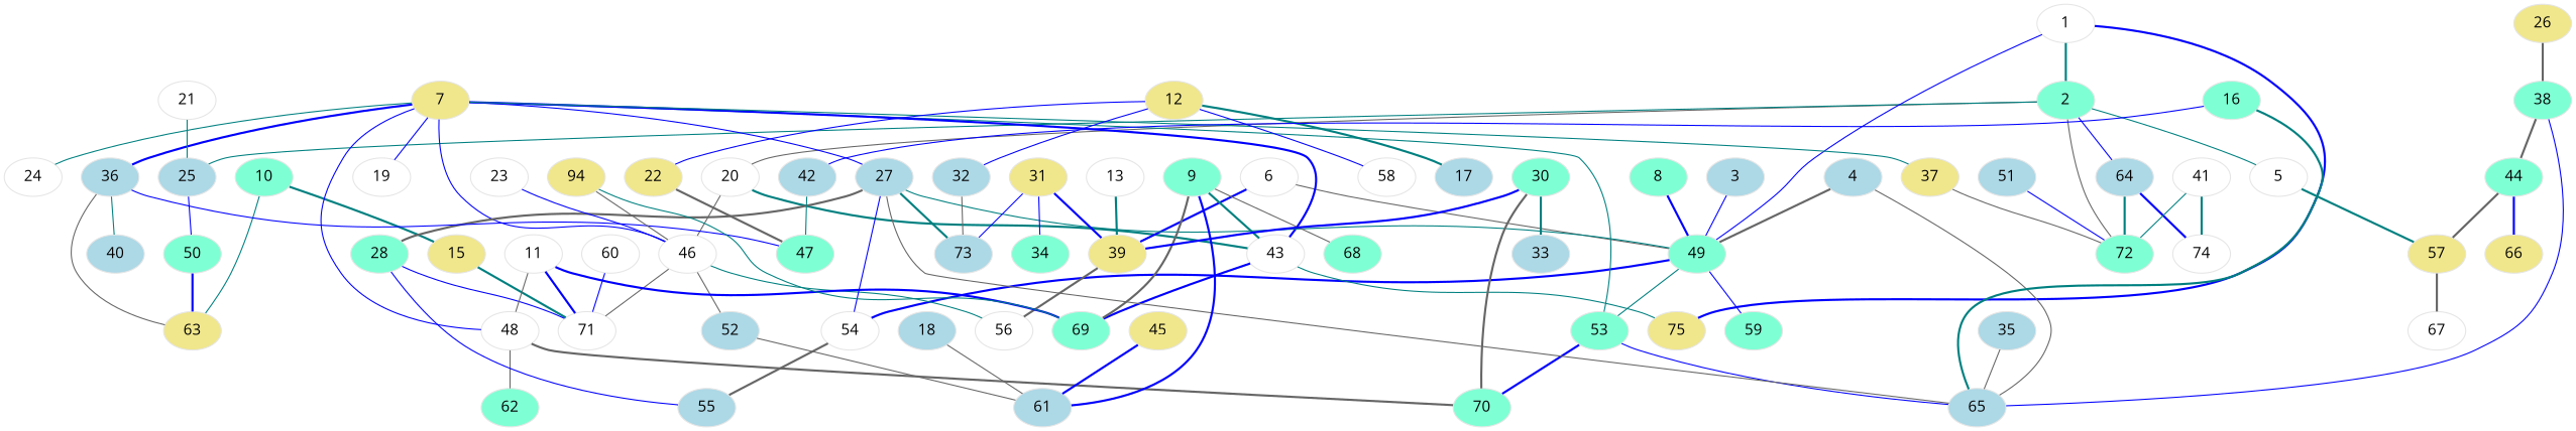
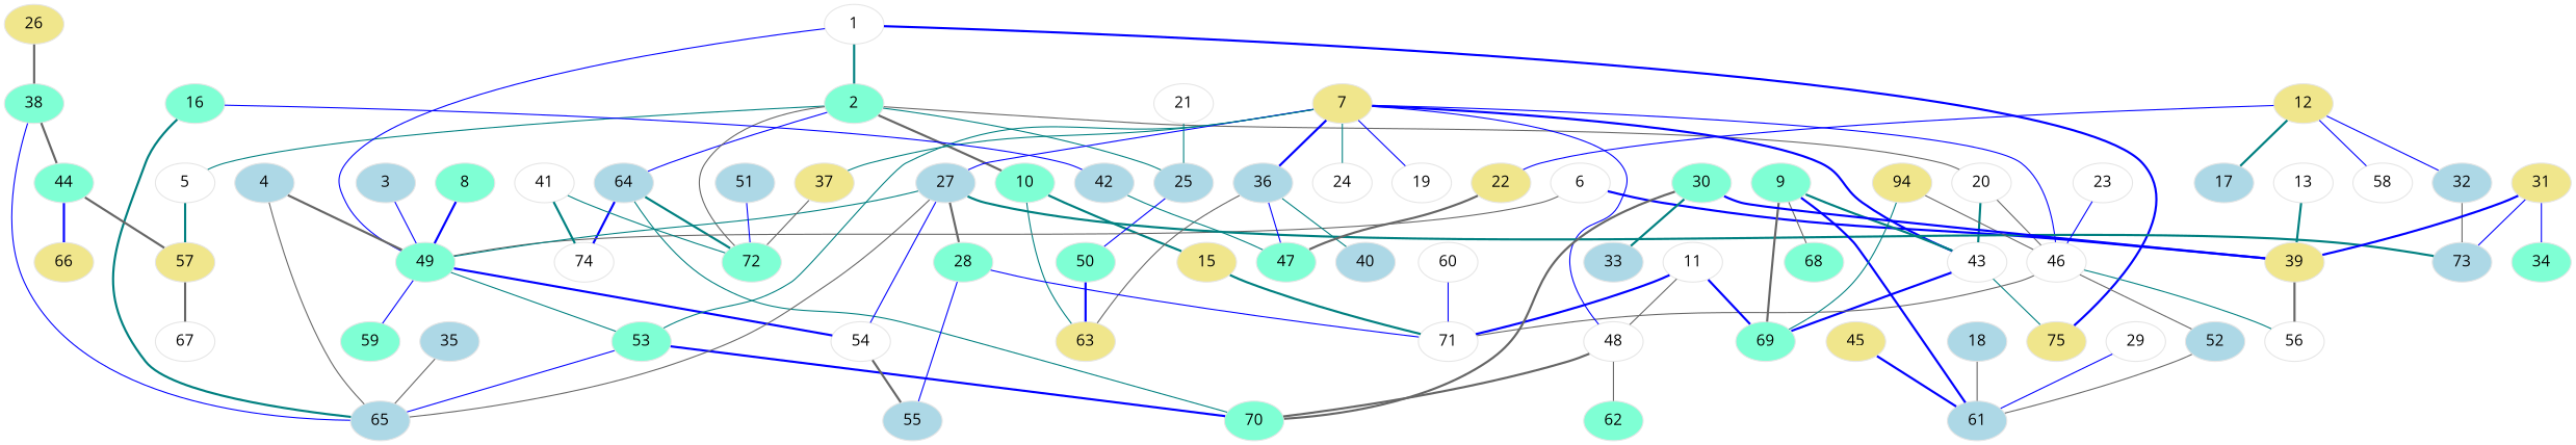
  graph {
    fontname="Open Sans"
    node [color=gray90 fillcolor=white fontname="Open Sans" style=filled]
    edge [color=blue fontname="Open Sans" style=solid weight=1.0]
    2 [fillcolor=aquamarine]
    1
    49 [fillcolor=aquamarine]
    75 [fillcolor=khaki]
    5
    10 [fillcolor=aquamarine]
    20
    25 [fillcolor=lightblue]
    64 [fillcolor=lightblue]
    72 [fillcolor=aquamarine]
    53 [fillcolor=aquamarine]
    54
    59 [fillcolor=aquamarine]
    57 [fillcolor=khaki]
    15 [fillcolor=khaki]
    63 [fillcolor=khaki]
    43
    46
    50 [fillcolor=aquamarine]
    70 [fillcolor=aquamarine]
    74
    3 [fillcolor=lightblue]
    4 [fillcolor=lightblue]
    65 [fillcolor=lightblue]
    6
    39 [fillcolor=khaki]
    56
    7 [fillcolor=khaki]
    19
    24
    27 [fillcolor=lightblue]
    36 [fillcolor=lightblue]
    37 [fillcolor=khaki]
    48
    28 [fillcolor=aquamarine]
    73 [fillcolor=lightblue]
    47 [fillcolor=aquamarine]
    40 [fillcolor=lightblue]
    69 [fillcolor=aquamarine]
    45 [fillcolor=khaki]
    61 [fillcolor=lightblue]
    71
    52 [fillcolor=lightblue]
    62 [fillcolor=aquamarine]
    8 [fillcolor=aquamarine]
    9 [fillcolor=aquamarine]
    68 [fillcolor=aquamarine]
    11
    12 [fillcolor=khaki]
    17 [fillcolor=lightblue]
    22 [fillcolor=khaki]
    32 [fillcolor=lightblue]
    58
    13
    n55 [fillcolor=khaki label=94]
    16 [fillcolor=aquamarine]
    42 [fillcolor=lightblue]
    18 [fillcolor=lightblue]
    21
    23
    67
    26 [fillcolor=khaki]
    38 [fillcolor=aquamarine]
    44 [fillcolor=aquamarine]
    55 [fillcolor=lightblue]
+   29
    30 [fillcolor=aquamarine]
    33 [fillcolor=lightblue]
    31 [fillcolor=khaki]
    34 [fillcolor=aquamarine]
    35 [fillcolor=lightblue]
    66 [fillcolor=khaki]
    41
    51 [fillcolor=lightblue]
    60
    2 -- 5 [color=teal]
+   2 -- 10 [color=gray40 style=bold]
    2 -- 20 [color=gray40]
    2 -- 25 [color=teal]
    2 -- 64
    2 -- 72 [color=gray40]
    1 -- 2 [color=teal style=bold]
    1 -- 49
    1 -- 75 [style=bold]
    49 -- 53 [color=teal]
    49 -- 54 [style=bold]
    49 -- 59
    5 -- 57 [color=teal style=bold]
    10 -- 15 [color=teal style=bold]
    10 -- 63 [color=teal]
    20 -- 43 [color=teal style=bold]
    20 -- 46 [color=gray40]
    25 -- 50
    64 -- 72 [color=teal style=bold]
+   64 -- 70 [color=teal]
    64 -- 74 [style=bold]
    53 -- 70 [style=bold]
    53 -- 65
    54 -- 55 [color=gray40 style=bold]
    57 -- 67 [color=gray40 style=bold]
    15 -- 71 [color=teal style=bold]
    43 -- 75 [color=teal]
    43 -- 69 [style=bold]
    46 -- 56 [color=teal]
    46 -- 71 [color=gray40]
    46 -- 52 [color=gray40]
    50 -- 63 [style=bold]
    3 -- 49 [weight=2.0]
    4 -- 49 [color=gray40 style=bold]
    4 -- 65 [color=gray40]
    6 -- 49 [color=gray40]
    6 -- 39 [style=bold]
    39 -- 56 [color=gray40 style=bold]
    7 -- 53 [color=teal]
    7 -- 43 [style=bold]
    7 -- 46
    7 -- 19
    7 -- 24 [color=teal]
    7 -- 27
    7 -- 36 [style=bold]
    7 -- 37 [color=teal]
    7 -- 48
    27 -- 49 [color=teal]
    27 -- 54
    27 -- 65 [color=gray40]
    27 -- 28 [color=gray40 style=bold]
    27 -- 73 [color=teal style=bold]
    36 -- 63 [color=gray40]
    36 -- 47
    36 -- 40 [color=teal]
    37 -- 72 [color=gray40]
    48 -- 70 [color=gray40 style=bold]
    48 -- 62 [color=gray40]
    28 -- 71
    28 -- 55
    45 -- 61 [style=bold]
    52 -- 61 [color=gray40]
    8 -- 49 [style=bold]
    9 -- 43 [color=teal style=bold]
    9 -- 69 [color=gray40 style=bold]
    9 -- 61 [style=bold]
    9 -- 68 [color=gray40]
    11 -- 48 [color=gray40]
    11 -- 69 [style=bold]
    11 -- 71 [style=bold]
    12 -- 17 [color=teal style=bold]
    12 -- 22
    12 -- 32
    12 -- 58
    22 -- 47 [color=gray40 style=bold]
    32 -- 73 [color=gray40]
    13 -- 39 [color=teal style=bold]
    n55 -- 46 [color=gray40]
    n55 -- 69 [color=teal]
    16 -- 65 [color=teal style=bold]
    16 -- 42
    42 -- 47 [color=teal]
    18 -- 61 [color=gray40]
    21 -- 25 [color=teal]
    23 -- 46
    26 -- 38 [color=gray40 style=bold]
    38 -- 65
    38 -- 44 [color=gray40 style=bold]
    44 -- 57 [color=gray40 style=bold]
    44 -- 66 [style=bold]
+   29 -- 61
    30 -- 70 [color=gray40 style=bold]
    30 -- 39 [style=bold]
    30 -- 33 [color=teal style=bold]
    31 -- 39 [style=bold]
    31 -- 73
    31 -- 34
    35 -- 65 [color=gray40]
    41 -- 72 [color=teal]
    41 -- 74 [color=teal style=bold]
    51 -- 72
    60 -- 71
  }
